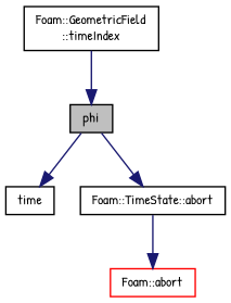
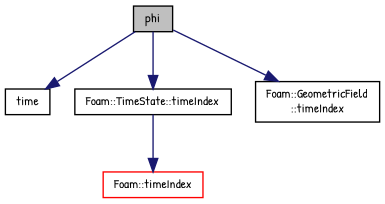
  digraph {
    fontname="Patrick Hand"
    rankdir=TB
    node [color=black fontname="Patrick Hand" fontsize=10 shape=record]
    edge [color=midnightblue fontname="Patrick Hand" fontsize=10 labelfontname=FreeSans labelfontsize=10 style=solid]
    n1 [fillcolor=grey75 fontcolor=black height=0.2 label=phi style=filled width=0.4]
    n2 [height=0.2 label=time width=0.4]
-   n3 [height=0.2 label="Foam::TimeState::abort" width=0.4]
+   n3 [height=0.2 label="Foam::TimeState::timeIndex" width=0.4]
    n4 [height=0.2 label="Foam::GeometricField\l::timeIndex" width=0.4]
-   n5 [color=red height=0.2 label="Foam::abort" width=0.4]
+   n5 [color=red height=0.2 label="Foam::timeIndex" width=0.4]
    n1 -> n2
    n1 -> n3
-   n4 -> n1
+   n1 -> n4
    n3 -> n5
  }
